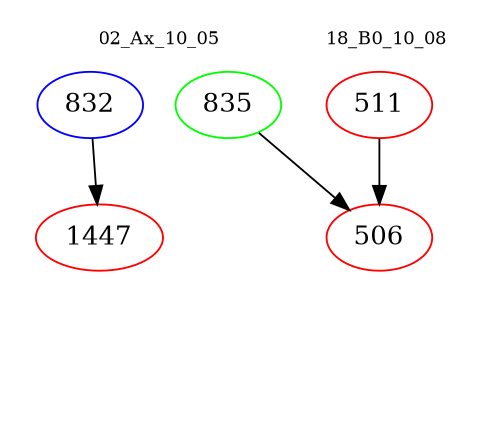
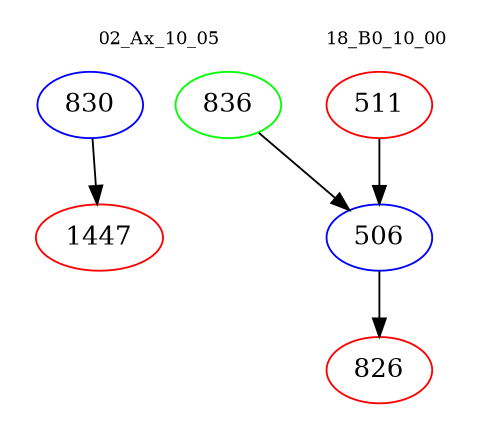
  digraph {
    node [color=red]
    edge [color=black]
-   n1 [color=green label=835]
-   n2 [color=blue label=832]
+   n1 [color=green label=836]
+   n2 [color=blue label=830]
    n3 [label=1447]
    n4 [label=511]
-   n5 [label=506]
+   n5 [color=blue label=506]
+   n6 [label=826]
    subgraph cluster_1 {
      color=white
      fontsize=10
      label="02_Ax_10_05"
      n1
      n2
      n3
    }
    subgraph cluster_2 {
      color=white
      fontsize=10
-     label="18_B0_10_08"
+     label="18_B0_10_00"
      n4
      n5
+     n6
    }
    n1 -> n5
    n2 -> n3
    n4 -> n5
+   n5 -> n6
  }
